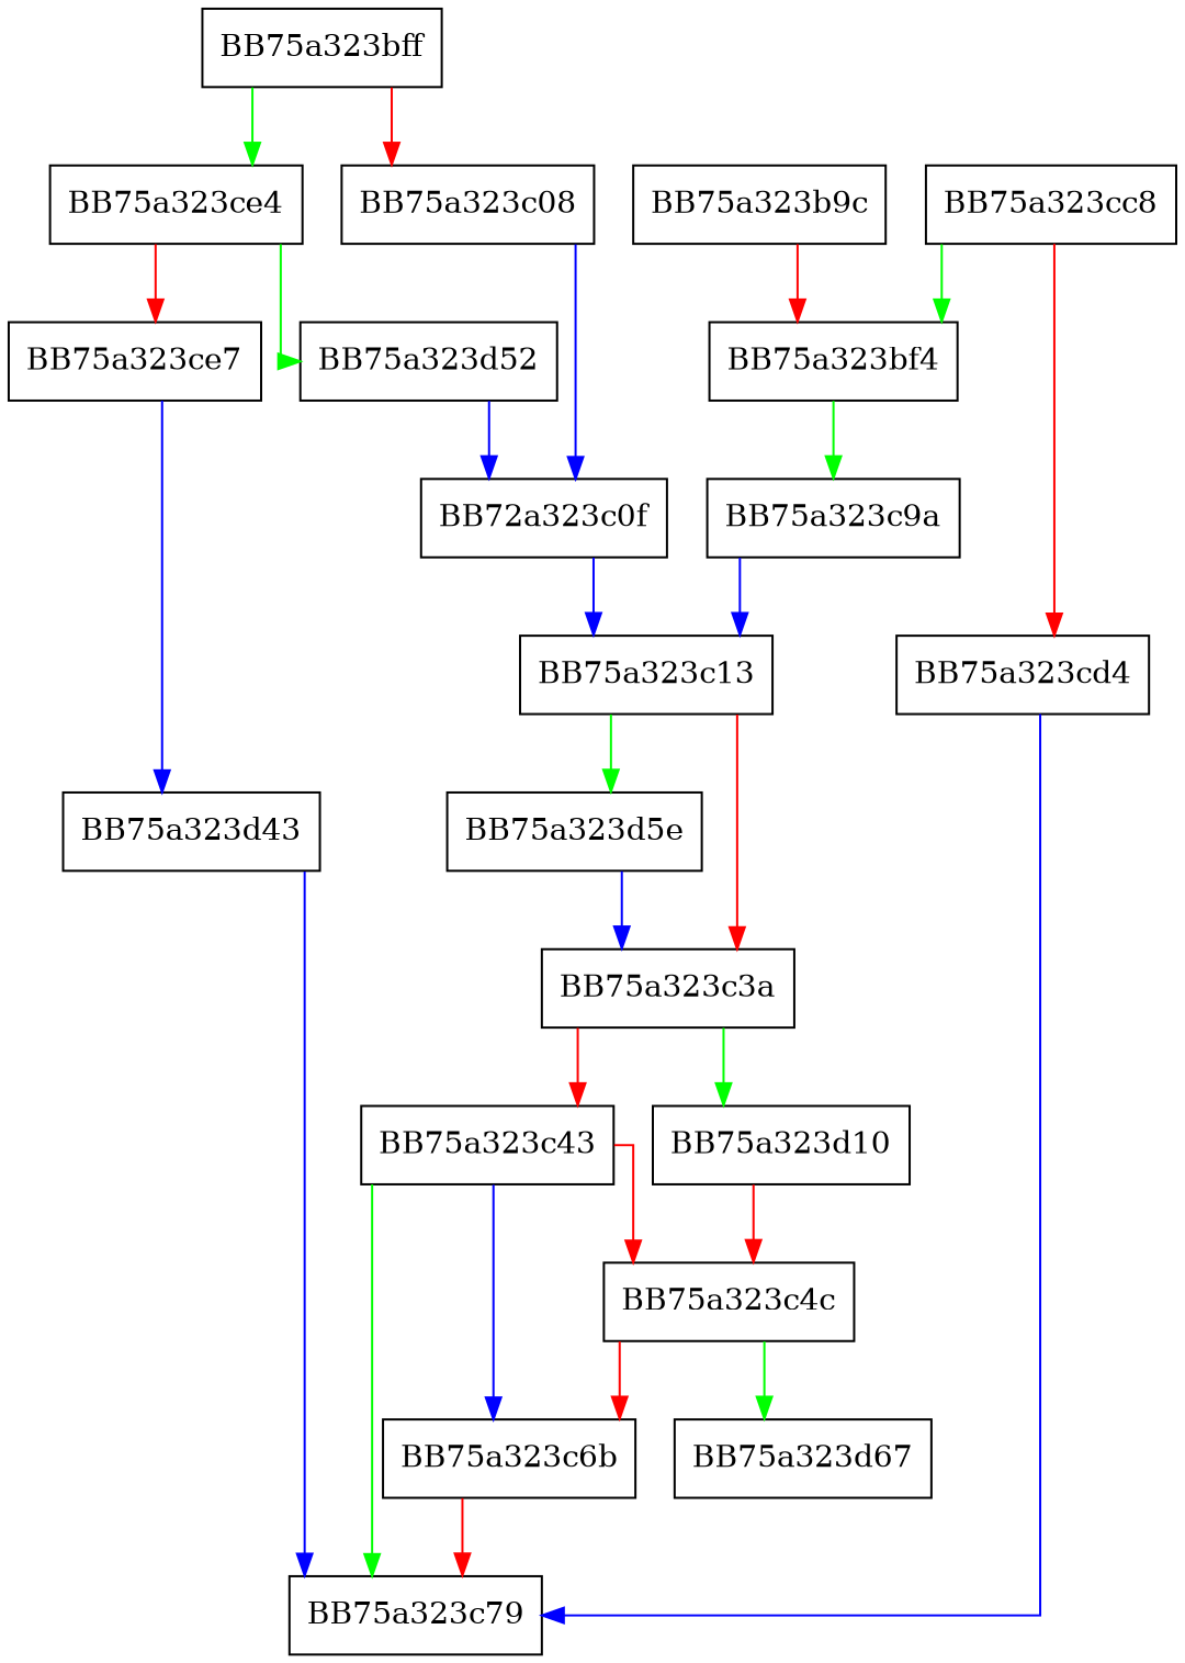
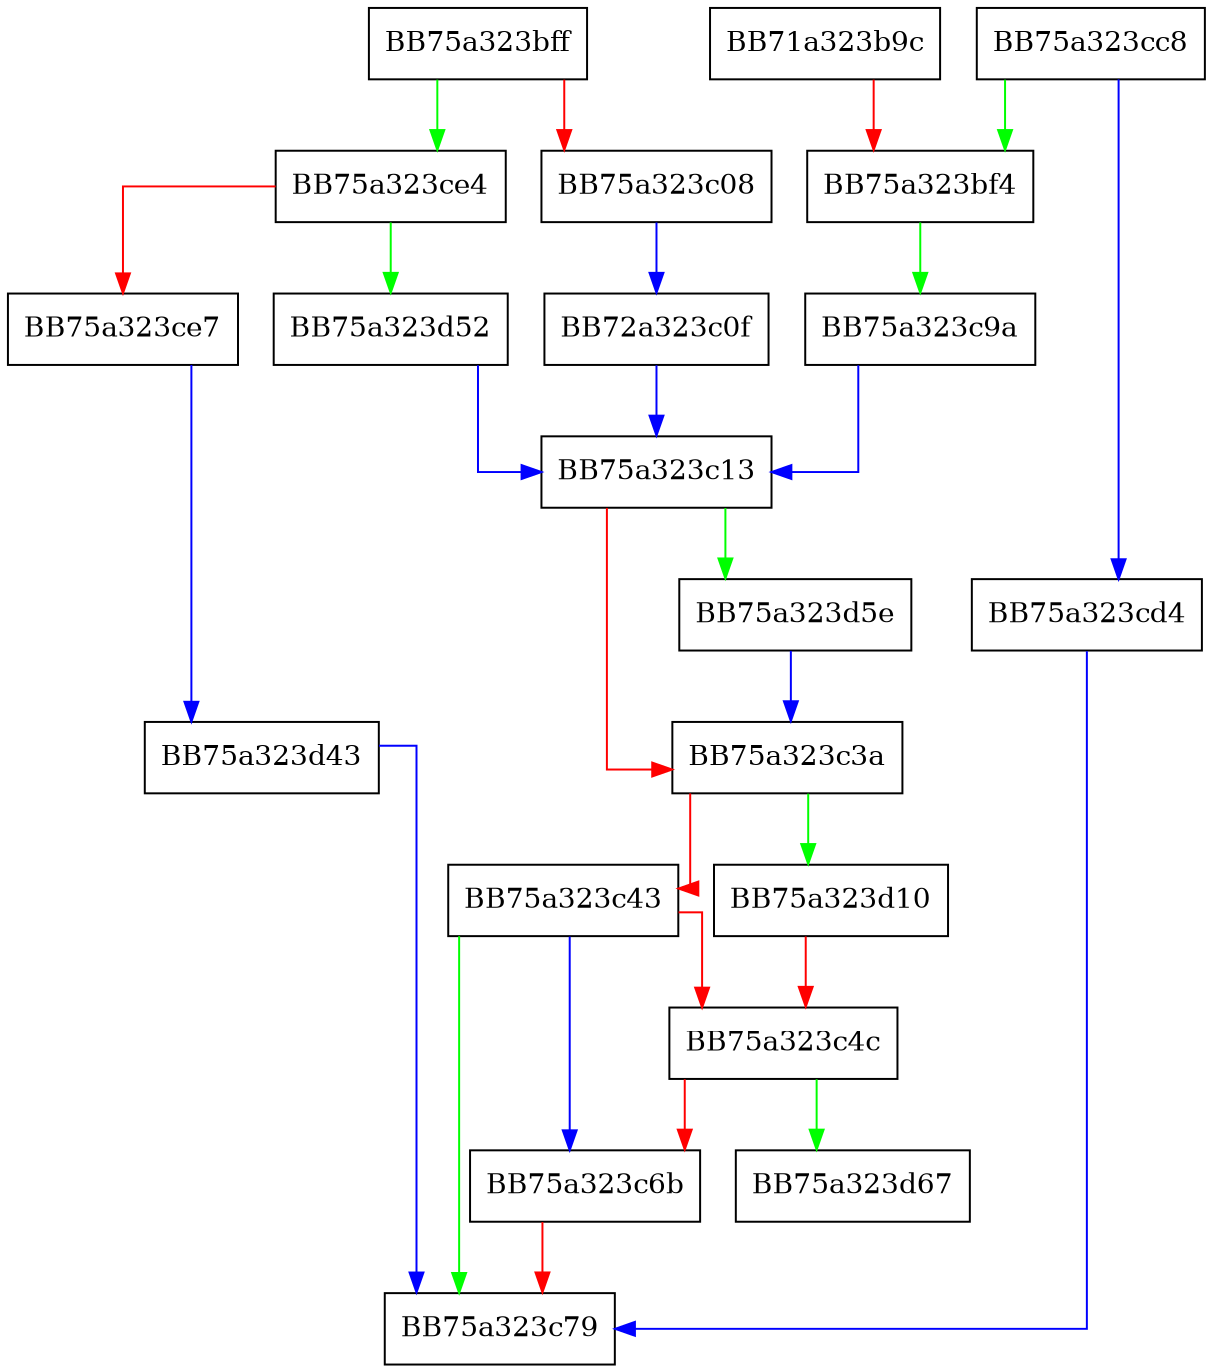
  digraph {
    splines=ortho
    node [shape=box]
    edge [color=red]
-   BB75a323b9c
+   BB75a323b9c [label=BB71a323b9c]
    BB75a323bf4
    BB75a323cc8
    BB75a323cd4
    BB75a323c9a
    BB75a323c79
    BB75a323c13
    n8 [label=BB75a323ce4]
    BB75a323bff
    BB75a323c08
    BB75a323d5e
    BB75a323c3a
    BB75a323d52
    BB75a323ce7
    n15 [label=BB72a323c0f]
    BB75a323d43
    BB75a323d10
    BB75a323c43
    BB75a323c4c
    BB75a323c6b
    BB75a323d67
    BB75a323b9c -> BB75a323bf4
    BB75a323bf4 -> BB75a323c9a [color=green]
    BB75a323cc8 -> BB75a323bf4 [color=green]
-   BB75a323cc8 -> BB75a323cd4
+   BB75a323cc8 -> BB75a323cd4 [color=blue]
    BB75a323cd4 -> BB75a323c79 [color=blue]
    BB75a323c9a -> BB75a323c13 [color=blue]
    BB75a323c13 -> BB75a323d5e [color=green]
    BB75a323c13 -> BB75a323c3a
    n8 -> BB75a323d52 [color=green]
    n8 -> BB75a323ce7
    BB75a323bff -> n8 [color=green]
    BB75a323bff -> BB75a323c08
    BB75a323c08 -> n15 [color=blue]
    BB75a323d5e -> BB75a323c3a [color=blue]
    BB75a323c3a -> BB75a323d10 [color=green]
    BB75a323c3a -> BB75a323c43
-   BB75a323d52 -> n15 [color=blue]
+   BB75a323d52 -> BB75a323c13 [color=blue]
    BB75a323ce7 -> BB75a323d43 [color=blue]
    n15 -> BB75a323c13 [color=blue]
    BB75a323d43 -> BB75a323c79 [color=blue]
    BB75a323d10 -> BB75a323c4c
    BB75a323c43 -> BB75a323c79 [color=green]
    BB75a323c43 -> BB75a323c4c
    BB75a323c43 -> BB75a323c6b [color=blue]
    BB75a323c4c -> BB75a323c6b
    BB75a323c4c -> BB75a323d67 [color=green]
    BB75a323c6b -> BB75a323c79
  }
